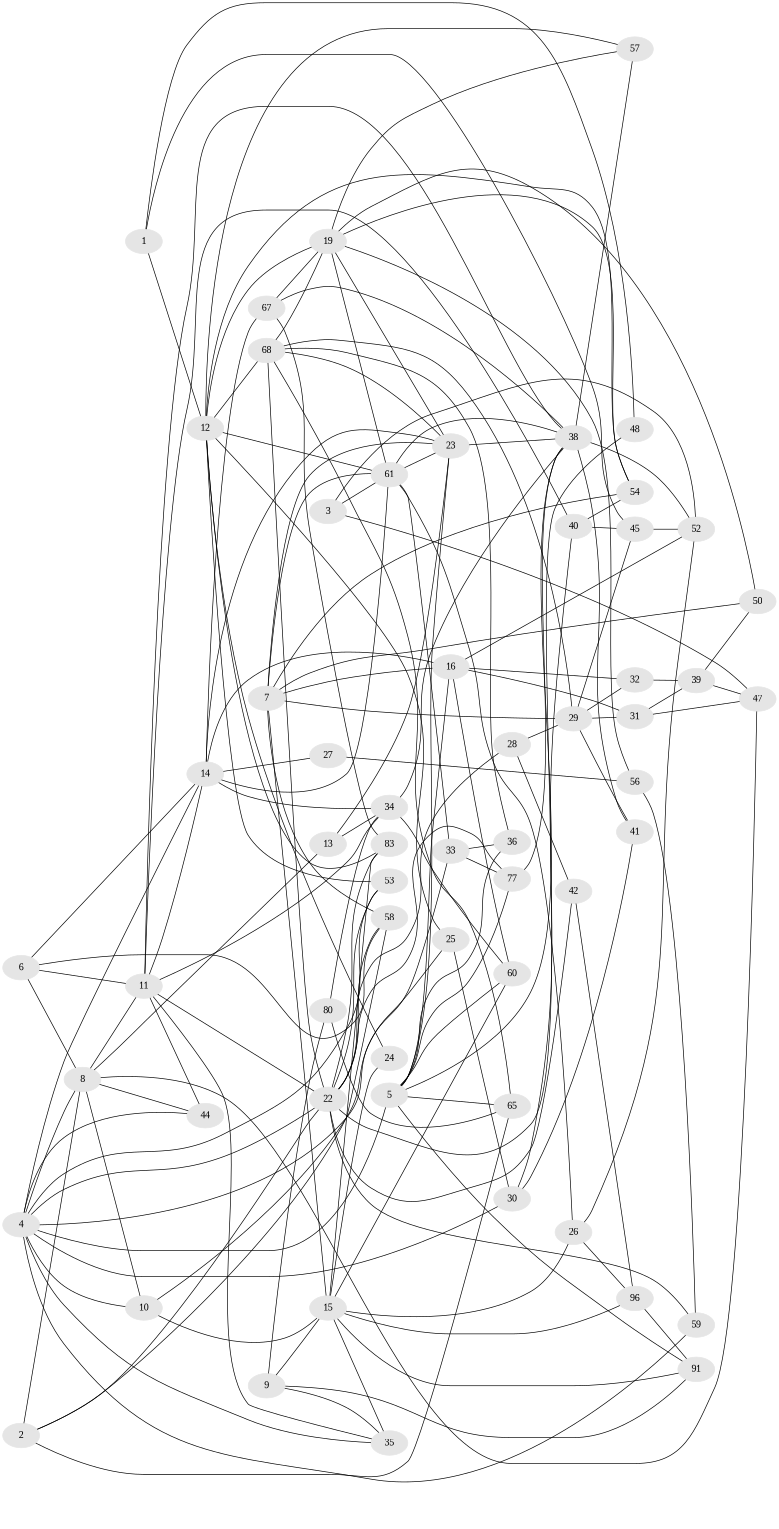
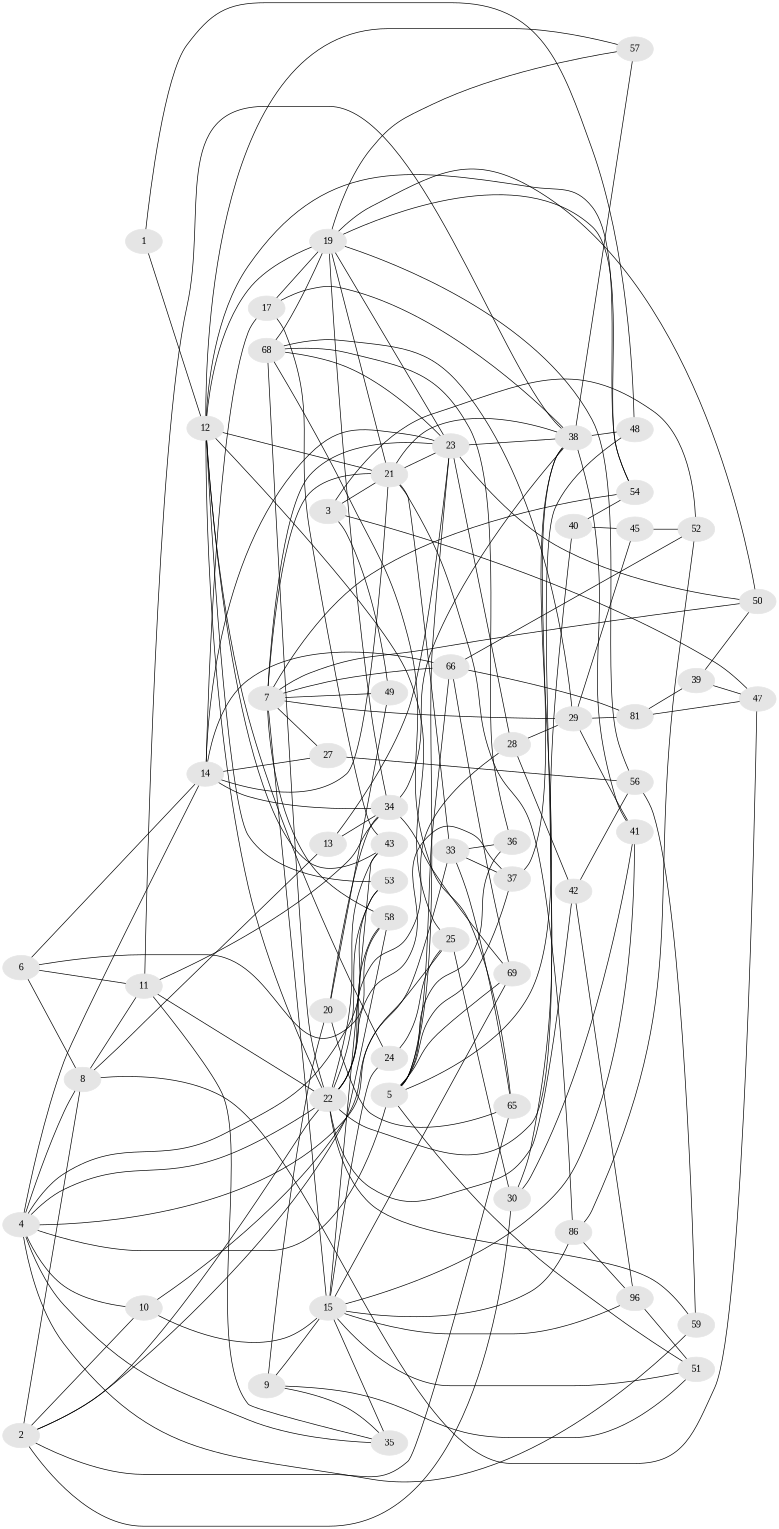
  graph {
    fontname="Liberation Serif"
    rankdir=LR
    node [color=gray90 fontname="Liberation Serif" style=filled]
    edge [fontname="Liberation Serif" weight=1.0]
    1
    12
    45
    48
-   21 [label=61]
+   21
    25
    53
    54
    n9 [label=68]
    19
    24
-   43 [label=83]
+   43
    57
    52
    2
    8
    22
    n18 [label=65]
    58
    47
    10
-   44
    11
    13
    59
-   37 [label=77]
+   37
    28
    42
    3
+   49
    38
    23
    33
-   26
+   26 [label=86]
    4
    5
    14
    30
    35
-   16
+   16 [label=66]
    36
-   51 [label=91]
-   60
+   51
+   60 [label=69]
    15
    27
    34
-   17 [label=67]
+   17
    40
    41
-   31
-   32
+   31 [label=81]
    6
    7
    29
    50
    n56 [label=96]
    56
    9
-   20 [label=80]
+   20
    39
    1 -- 12 [weight=2.0]
-   1 -- 45
    1 -- 48
    12 -- 21
    12 -- 25
    12 -- 53 [weight=2.0]
    12 -- 54
-   12 -- n9
+   12 -- 22
    12 -- 19
    12 -- 24
    12 -- 43
    12 -- 57
    45 -- 52
    21 -- 38
    21 -- 23
    21 -- 33
    21 -- 26
    25 -- 30
    n9 -- 19
    n9 -- 22
    n9 -- n18
    n9 -- 23 [weight=2.0]
    n9 -- 36
    n9 -- 29
    19 -- 21
    19 -- 54
    19 -- 57
    19 -- 23
+   19 -- 34
    19 -- 50
    19 -- 56
+   24 -- 25
    2 -- 8
    2 -- 22
    2 -- n18
    2 -- 58
    8 -- 47
-   8 -- 10
-   8 -- 44
+   2 -- 10
    8 -- 11
    8 -- 13
    22 -- 48
    22 -- 53
    22 -- 43
    22 -- 58
    22 -- 59
    22 -- 37
    22 -- 28
    22 -- 42
    10 -- 33
    10 -- 15
    11 -- 22
-   11 -- 44 [weight=2.0]
    11 -- 38
-   11 -- 14
    11 -- 35
    11 -- 34 [weight=2.0]
-   11 -- 40
    13 -- 23 [weight=2.0]
    13 -- 34
    37 -- 38
    28 -- 42
    28 -- 29
    42 -- n56
+   42 -- 56
    3 -- 21
    3 -- 52
    3 -- 47
-   38 -- 52
+   3 -- 49
+   38 -- 48
    38 -- 57
    38 -- 41
+   23 -- 28
    23 -- 38 [weight=2.0]
+   23 -- 50
    33 -- 37
    33 -- 36
    26 -- 52
    26 -- n56
    4 -- 25
    4 -- 53
    4 -- 8
    4 -- 22
    4 -- 10
-   4 -- 44
    4 -- 59 [weight=2.0]
    4 -- 5
    4 -- 14
-   4 -- 30
+   2 -- 30
    4 -- 35
-   5 -- n18
+   33 -- n18
    5 -- 37
    5 -- 38 [weight=2.0]
    5 -- 23
    5 -- 16 [weight=2.0]
    5 -- 36 [weight=2.0]
    5 -- 51
    5 -- 60
    14 -- 21
    14 -- 23
    14 -- 16 [weight=2.0]
    14 -- 27
    14 -- 34
    14 -- 17
    30 -- 40
    30 -- 41
    16 -- 52
    16 -- 60
    16 -- 31
-   16 -- 32
    15 -- 24 [weight=2.0]
    15 -- 43
    15 -- 26
    15 -- 35
    15 -- 51
    15 -- 60
+   15 -- 41
    15 -- n56
    27 -- 56
    34 -- 38
    34 -- 60
    17 -- 19
    17 -- 43
    17 -- 38
    40 -- 45
    40 -- 54
    31 -- 47
    31 -- 39
-   32 -- 39
    6 -- 8
    6 -- 58
    6 -- 11
    6 -- 14
    7 -- 21
    7 -- 54
    7 -- 58
+   7 -- 49 [weight=2.0]
    7 -- 23
    7 -- 16
    7 -- 15
+   7 -- 27 [weight=2.0]
    7 -- 29
    7 -- 50
    29 -- 45
    29 -- 41
    29 -- 31
-   29 -- 32 [weight=2.0]
    n56 -- 51
    56 -- 59
    9 -- 35
    9 -- 51
    9 -- 15
    9 -- 20
    20 -- n18
+   20 -- 49
    20 -- 34
    39 -- 47
    39 -- 50
  }
